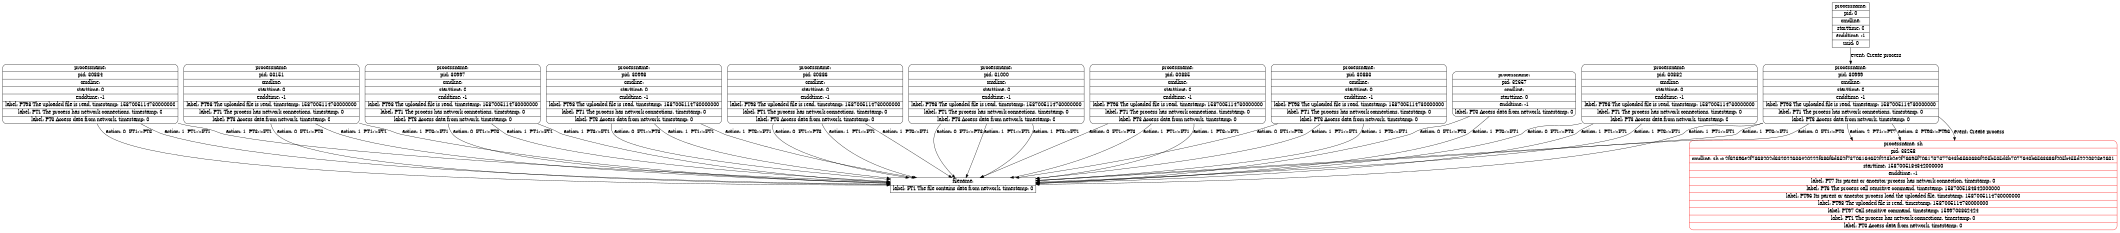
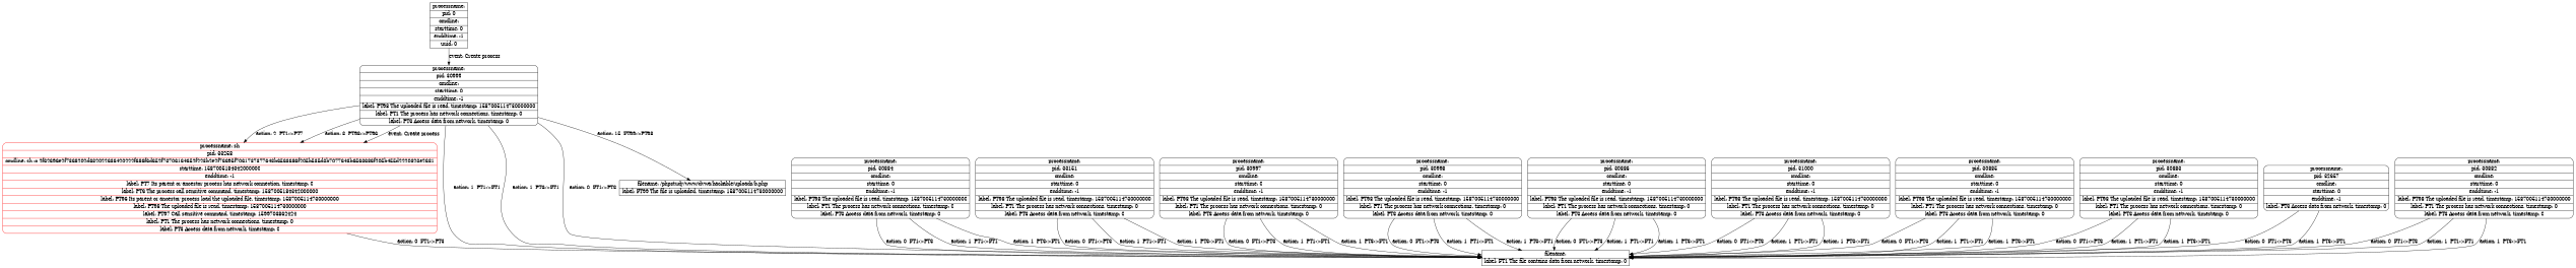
  digraph {
    node [shape=Mrecord]
    n1 [color=red label="{<head>processname: sh | pid: 33258 | cmdline: sh -c 2f62696e2f7368202d632022636420222f686f6d652f73706164652f223b2e2f76695f7061737377643b6563686f205b535d3b7077643b6563686f205b455d2220323e2631 | starttime: 1587005184342000000 | enddtime: -1 | label: PT7 Its parent or ancestor process has network connection. timestamp: 0 | label: PT6 The process call sensitive command. timestamp: 1587005184342000000 | label: PT96 Its parent or ancestor process load the uploaded file. timestamp: 1587005114730000000 | label: PT98 The uploaded file is read. timestamp: 1587005114730000000 | label: PT97 Call sensitive command. timestamp: 1599703862424 | label: PT1 The process has network connections. timestamp: 0 | label: PT3 Access data from network. timestamp: 0}"]
    n2 [label="{<head>filename:  | label: FT1 The file contains data from network. timestamp: 0}" shape=record]
+   n3 [label="{<head>filename: /phpstudy/www/dvwa/hackable/uploads/b.php | label: FT99 The file is uploaded. timestamp: 1587005114730000000}" shape=record]
    n4 [label="{<head>processname:  | pid: 30999 | cmdline:  | starttime: 0 | enddtime: -1 | label: PT98 The uploaded file is read. timestamp: 1587005114730000000 | label: PT1 The process has network connections. timestamp: 0 | label: PT3 Access data from network. timestamp: 0}"]
    n5 [label="{<head>processname:  | pid: 30884 | cmdline:  | starttime: 0 | enddtime: -1 | label: PT98 The uploaded file is read. timestamp: 1587005114730000000 | label: PT1 The process has network connections. timestamp: 0 | label: PT3 Access data from network. timestamp: 0}"]
    n6 [label="{<head>processname:  | pid: 33151 | cmdline:  | starttime: 0 | enddtime: -1 | label: PT98 The uploaded file is read. timestamp: 1587005114730000000 | label: PT1 The process has network connections. timestamp: 0 | label: PT3 Access data from network. timestamp: 0}"]
    n7 [label="{<head>processname:  | pid: 30997 | cmdline:  | starttime: 0 | enddtime: -1 | label: PT98 The uploaded file is read. timestamp: 1587005114730000000 | label: PT1 The process has network connections. timestamp: 0 | label: PT3 Access data from network. timestamp: 0}"]
    n8 [label="{<head>processname:  | pid: 30998 | cmdline:  | starttime: 0 | enddtime: -1 | label: PT98 The uploaded file is read. timestamp: 1587005114730000000 | label: PT1 The process has network connections. timestamp: 0 | label: PT3 Access data from network. timestamp: 0}"]
    n9 [label="{<head>processname:  | pid: 30886 | cmdline:  | starttime: 0 | enddtime: -1 | label: PT98 The uploaded file is read. timestamp: 1587005114730000000 | label: PT1 The process has network connections. timestamp: 0 | label: PT3 Access data from network. timestamp: 0}"]
    n10 [label="{<head>processname:  | pid: 31000 | cmdline:  | starttime: 0 | enddtime: -1 | label: PT98 The uploaded file is read. timestamp: 1587005114730000000 | label: PT1 The process has network connections. timestamp: 0 | label: PT3 Access data from network. timestamp: 0}"]
    n11 [label="{<head>processname:  | pid: 30885 | cmdline:  | starttime: 0 | enddtime: -1 | label: PT98 The uploaded file is read. timestamp: 1587005114730000000 | label: PT1 The process has network connections. timestamp: 0 | label: PT3 Access data from network. timestamp: 0}"]
    n12 [label="{<head>processname:  | pid: 30883 | cmdline:  | starttime: 0 | enddtime: -1 | label: PT98 The uploaded file is read. timestamp: 1587005114730000000 | label: PT1 The process has network connections. timestamp: 0 | label: PT3 Access data from network. timestamp: 0}"]
    n13 [label="{<head>processname:  | pid: 32657 | cmdline:  | starttime: 0 | enddtime: -1 | label: PT3 Access data from network. timestamp: 0}"]
    n14 [label="{<head>processname:  | pid: 30882 | cmdline:  | starttime: 0 | enddtime: -1 | label: PT98 The uploaded file is read. timestamp: 1587005114730000000 | label: PT1 The process has network connections. timestamp: 0 | label: PT3 Access data from network. timestamp: 0}"]
    n15 [label="{<head>processname:  | pid: 0 | cmdline:  | starttime: 0 | enddtime: -1 | uuid: 0}" shape=record]
+   n1 -> n2 [label="action: 0  FT1->PT3"]
    n4 -> n1 [label="action: 2  PT1->PT7"]
    n4 -> n1 [label="action: 3  PT98->PT96"]
    n4 -> n1 [label="event: Create process"]
    n4 -> n2 [label="action: 1  PT1->FT1"]
    n4 -> n2 [label="action: 1  PT3->FT1"]
    n4 -> n2 [label="action: 0  FT1->PT3"]
+   n4 -> n3 [label="action: 15  FT99->PT98"]
    n5 -> n2 [label="action: 0  FT1->PT3"]
    n5 -> n2 [label="action: 1  PT1->FT1"]
    n5 -> n2 [label="action: 1  PT3->FT1"]
    n6 -> n2 [label="action: 0  FT1->PT3"]
    n6 -> n2 [label="action: 1  PT1->FT1"]
    n6 -> n2 [label="action: 1  PT3->FT1"]
    n7 -> n2 [label="action: 0  FT1->PT3"]
    n7 -> n2 [label="action: 1  PT1->FT1"]
    n7 -> n2 [label="action: 1  PT3->FT1"]
    n8 -> n2 [label="action: 0  FT1->PT3"]
    n8 -> n2 [label="action: 1  PT1->FT1"]
    n8 -> n2 [label="action: 1  PT3->FT1"]
    n9 -> n2 [label="action: 0  FT1->PT3"]
    n9 -> n2 [label="action: 1  PT1->FT1"]
    n9 -> n2 [label="action: 1  PT3->FT1"]
    n10 -> n2 [label="action: 0  FT1->PT3"]
    n10 -> n2 [label="action: 1  PT1->FT1"]
    n10 -> n2 [label="action: 1  PT3->FT1"]
    n11 -> n2 [label="action: 0  FT1->PT3"]
    n11 -> n2 [label="action: 1  PT1->FT1"]
    n11 -> n2 [label="action: 1  PT3->FT1"]
    n12 -> n2 [label="action: 0  FT1->PT3"]
    n12 -> n2 [label="action: 1  PT1->FT1"]
    n12 -> n2 [label="action: 1  PT3->FT1"]
    n13 -> n2 [label="action: 0  FT1->PT3"]
    n13 -> n2 [label="action: 1  PT3->FT1"]
    n14 -> n2 [label="action: 0  FT1->PT3"]
    n14 -> n2 [label="action: 1  PT1->FT1"]
    n14 -> n2 [label="action: 1  PT3->FT1"]
    n15 -> n4 [label="event: Create process"]
  }
